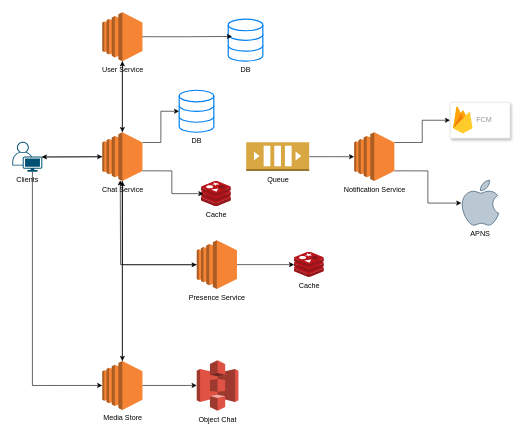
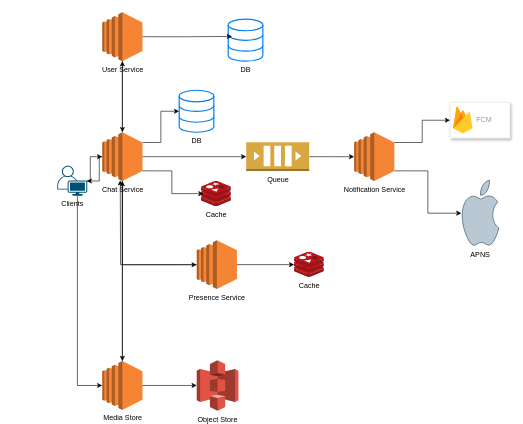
  <mxCell id="0" />
  <mxCell id="1" parent="0" />
  <mxCell id="2" style="edgeStyle=orthogonalEdgeStyle;rounded=0;orthogonalLoop=1;jettySize=auto;html=1;exitX=0.98;exitY=0.51;exitDx=0;exitDy=0;exitPerimeter=0;" edge="1" parent="1" source="3" target="8"><mxGeometry relative="1" as="geometry" /></mxCell>
- <mxCell id="3" value="Clients" style="points=[[0.35,0,0],[0.98,0.51,0],[1,0.71,0],[0.67,1,0],[0,0.795,0],[0,0.65,0]];verticalLabelPosition=bottom;sketch=0;html=1;verticalAlign=top;aspect=fixed;align=center;pointerEvents=1;shape=mxgraph.cisco19.user;fillColor=#005073;strokeColor=none;" vertex="1" parent="1"><mxGeometry x="20" y="235.75" width="50" height="50" as="geometry" /></mxCell>
+ <mxCell id="3" value="Clients" style="points=[[0.35,0,0],[0.98,0.51,0],[1,0.71,0],[0.67,1,0],[0,0.795,0],[0,0.65,0]];verticalLabelPosition=bottom;sketch=0;html=1;verticalAlign=top;aspect=fixed;align=center;pointerEvents=1;shape=mxgraph.cisco19.user;fillColor=#005073;strokeColor=none;" vertex="1" parent="1"><mxGeometry x="95" y="275.75" width="50" height="50" as="geometry" /></mxCell>
  <mxCell id="4" style="edgeStyle=orthogonalEdgeStyle;rounded=0;orthogonalLoop=1;jettySize=auto;html=1;exitX=0.5;exitY=0;exitDx=0;exitDy=0;exitPerimeter=0;" edge="1" parent="1" source="8" target="9"><mxGeometry relative="1" as="geometry" /></mxCell>
  <mxCell id="5" style="edgeStyle=orthogonalEdgeStyle;rounded=0;orthogonalLoop=1;jettySize=auto;html=1;exitX=1;exitY=0.21;exitDx=0;exitDy=0;exitPerimeter=0;" edge="1" parent="1" source="8" target="23"><mxGeometry relative="1" as="geometry" /></mxCell>
  <mxCell id="6" style="edgeStyle=orthogonalEdgeStyle;rounded=0;orthogonalLoop=1;jettySize=auto;html=1;exitX=0.5;exitY=1;exitDx=0;exitDy=0;exitPerimeter=0;" edge="1" parent="1" source="8" target="13"><mxGeometry relative="1" as="geometry"><Array as="points"><mxPoint x="204" y="441" /></Array></mxGeometry></mxCell>
  <mxCell id="7" style="edgeStyle=orthogonalEdgeStyle;rounded=0;orthogonalLoop=1;jettySize=auto;html=1;exitX=0.5;exitY=1;exitDx=0;exitDy=0;exitPerimeter=0;" edge="1" parent="1" source="8" target="10"><mxGeometry relative="1" as="geometry" /></mxCell>
  <mxCell id="8" value="Chat Service" style="outlineConnect=0;dashed=0;verticalLabelPosition=bottom;verticalAlign=top;align=center;html=1;shape=mxgraph.aws3.ec2;fillColor=#F58534;gradientColor=none;" vertex="1" parent="1"><mxGeometry x="170" y="220" width="67.04" height="81.5" as="geometry" /></mxCell>
  <mxCell id="9" value="User Service" style="outlineConnect=0;dashed=0;verticalLabelPosition=bottom;verticalAlign=top;align=center;html=1;shape=mxgraph.aws3.ec2;fillColor=#F58534;gradientColor=none;" vertex="1" parent="1"><mxGeometry x="170" width="67.04" height="81.5" as="geometry" y="20" /></mxCell>
  <mxCell id="10" value="Media Store" style="outlineConnect=0;dashed=0;verticalLabelPosition=bottom;verticalAlign=top;align=center;html=1;shape=mxgraph.aws3.ec2;fillColor=#F58534;gradientColor=none;" vertex="1" parent="1"><mxGeometry x="170" y="601.5" width="67.04" height="81.5" as="geometry" /></mxCell>
  <mxCell id="11" style="edgeStyle=orthogonalEdgeStyle;rounded=0;orthogonalLoop=1;jettySize=auto;html=1;exitX=1;exitY=0.5;exitDx=0;exitDy=0;exitPerimeter=0;" edge="1" parent="1" source="13" target="18"><mxGeometry relative="1" as="geometry" /></mxCell>
  <mxCell id="12" style="edgeStyle=orthogonalEdgeStyle;rounded=0;orthogonalLoop=1;jettySize=auto;html=1;exitX=0;exitY=0.5;exitDx=0;exitDy=0;exitPerimeter=0;" edge="1" parent="1" source="13"><mxGeometry relative="1" as="geometry"><mxPoint x="200" y="300" as="targetPoint" /></mxGeometry></mxCell>
  <mxCell id="13" value="Presence Service" style="outlineConnect=0;dashed=0;verticalLabelPosition=bottom;verticalAlign=top;align=center;html=1;shape=mxgraph.aws3.ec2;fillColor=#F58534;gradientColor=none;" vertex="1" parent="1"><mxGeometry x="327.53" y="400" width="67.04" height="81.5" as="geometry" /></mxCell>
  <mxCell id="14" style="edgeStyle=orthogonalEdgeStyle;rounded=0;orthogonalLoop=1;jettySize=auto;html=1;exitX=1;exitY=0.21;exitDx=0;exitDy=0;exitPerimeter=0;entryX=0;entryY=0.5;entryDx=0;entryDy=0;" edge="1" parent="1" source="16" target="24"><mxGeometry relative="1" as="geometry" /></mxCell>
  <mxCell id="15" style="edgeStyle=orthogonalEdgeStyle;rounded=0;orthogonalLoop=1;jettySize=auto;html=1;exitX=1;exitY=0.79;exitDx=0;exitDy=0;exitPerimeter=0;" edge="1" parent="1" source="16" target="28"><mxGeometry relative="1" as="geometry" /></mxCell>
  <mxCell id="16" value="Notification Service" style="outlineConnect=0;dashed=0;verticalLabelPosition=bottom;verticalAlign=top;align=center;html=1;shape=mxgraph.aws3.ec2;fillColor=#F58534;gradientColor=none;" vertex="1" parent="1"><mxGeometry x="590" y="220" width="67.04" height="81.5" as="geometry" /></mxCell>
- <mxCell id="17" value="Object Chat" style="outlineConnect=0;dashed=0;verticalLabelPosition=bottom;verticalAlign=top;align=center;html=1;shape=mxgraph.aws3.s3;fillColor=#E05243;gradientColor=none;" vertex="1" parent="1"><mxGeometry x="327.53" y="600" width="69.51" height="84.5" as="geometry" /></mxCell>
+ <mxCell id="17" value="Object Store" style="outlineConnect=0;dashed=0;verticalLabelPosition=bottom;verticalAlign=top;align=center;html=1;shape=mxgraph.aws3.s3;fillColor=#E05243;gradientColor=none;" vertex="1" parent="1"><mxGeometry x="327.53" y="600" width="69.51" height="84.5" as="geometry" /></mxCell>
  <mxCell id="18" value="Cache" style="image;sketch=0;aspect=fixed;html=1;points=[];align=center;fontSize=12;image=img/lib/mscae/Cache_Redis_Product.svg;" vertex="1" parent="1"><mxGeometry x="490" y="419.75" width="50" height="42" as="geometry" /></mxCell>
  <mxCell id="19" value="Cache" style="image;sketch=0;aspect=fixed;html=1;points=[];align=center;fontSize=12;image=img/lib/mscae/Cache_Redis_Product.svg;" vertex="1" parent="1"><mxGeometry x="335" y="301.5" width="50" height="42" as="geometry" /></mxCell>
  <mxCell id="20" style="edgeStyle=orthogonalEdgeStyle;rounded=0;orthogonalLoop=1;jettySize=auto;html=1;exitX=1;exitY=0.5;exitDx=0;exitDy=0;exitPerimeter=0;" edge="1" parent="1" source="21" target="16"><mxGeometry relative="1" as="geometry" /></mxCell>
  <mxCell id="21" value="Queue" style="outlineConnect=0;dashed=0;verticalLabelPosition=bottom;verticalAlign=top;align=center;html=1;shape=mxgraph.aws3.queue;fillColor=#D9A741;gradientColor=none;" vertex="1" parent="1"><mxGeometry x="410" y="236.75" width="105" height="48" as="geometry" /></mxCell>
  <mxCell id="22" value="&lt;span&gt;&lt;font&gt;DB&lt;/font&gt;&lt;/span&gt;" style="html=1;verticalLabelPosition=bottom;align=center;labelBackgroundColor=#ffffff;verticalAlign=top;strokeWidth=2;strokeColor=#0080F0;shadow=0;dashed=0;shape=mxgraph.ios7.icons.data;" vertex="1" parent="1"><mxGeometry x="380" y="31.5" width="57.73" height="70" as="geometry" /></mxCell>
  <mxCell id="23" value="DB" style="html=1;verticalLabelPosition=bottom;align=center;labelBackgroundColor=#ffffff;verticalAlign=top;strokeWidth=2;strokeColor=#0080F0;shadow=0;dashed=0;shape=mxgraph.ios7.icons.data;" vertex="1" parent="1"><mxGeometry x="298.27" y="150" width="57.73" height="70" as="geometry" /></mxCell>
  <mxCell id="24" value="" style="fillColor=#ffffff;strokeColor=#dddddd;shadow=1;strokeWidth=1;rounded=1;absoluteArcSize=1;arcSize=2;" vertex="1" parent="1"><mxGeometry x="750" y="170" width="100" height="60" as="geometry" /></mxCell>
  <mxCell id="25" value="FCM" style="sketch=0;dashed=0;connectable=0;html=1;fillColor=#5184F3;strokeColor=none;shape=mxgraph.gcp2.firebase;part=1;labelPosition=right;verticalLabelPosition=middle;align=left;verticalAlign=middle;spacingLeft=5;fontColor=#999999;fontSize=12;" vertex="1" parent="24"><mxGeometry width="32.4" height="45" relative="1" as="geometry"><mxPoint x="5" y="7" as="offset" /></mxGeometry></mxCell>
+ <mxCell id="26" style="edgeStyle=orthogonalEdgeStyle;rounded=0;orthogonalLoop=1;jettySize=auto;html=1;exitX=1;exitY=0.5;exitDx=0;exitDy=0;exitPerimeter=0;entryX=0;entryY=0.5;entryDx=0;entryDy=0;entryPerimeter=0;" edge="1" parent="1" source="8" target="21"><mxGeometry relative="1" as="geometry" /></mxCell>
  <mxCell id="27" style="edgeStyle=orthogonalEdgeStyle;rounded=0;orthogonalLoop=1;jettySize=auto;html=1;exitX=1;exitY=0.79;exitDx=0;exitDy=0;exitPerimeter=0;entryX=0.076;entryY=0.498;entryDx=0;entryDy=0;entryPerimeter=0;" edge="1" parent="1" source="8" target="19"><mxGeometry relative="1" as="geometry" /></mxCell>
- <mxCell id="28" value="APNS" style="dashed=0;outlineConnect=0;html=1;align=center;labelPosition=center;verticalLabelPosition=bottom;verticalAlign=top;shape=mxgraph.weblogos.apple;fillColor=#bac8d3;strokeColor=#23445d;" vertex="1" parent="1"><mxGeometry x="768.8" y="300" width="62.4" height="76.2" as="geometry" /></mxCell>
+ <mxCell id="28" value="APNS" style="dashed=0;outlineConnect=0;html=1;align=center;labelPosition=center;verticalLabelPosition=bottom;verticalAlign=top;shape=mxgraph.weblogos.apple;fillColor=#bac8d3;strokeColor=#23445d;" vertex="1" parent="1"><mxGeometry x="768.8" y="300" width="62.4" height="110" as="geometry" /></mxCell>
  <mxCell id="29" style="edgeStyle=orthogonalEdgeStyle;rounded=0;orthogonalLoop=1;jettySize=auto;html=1;exitX=1;exitY=0.5;exitDx=0;exitDy=0;exitPerimeter=0;entryX=0;entryY=0.5;entryDx=0;entryDy=0;entryPerimeter=0;" edge="1" parent="1" source="10" target="17"><mxGeometry relative="1" as="geometry" /></mxCell>
  <mxCell id="30" style="edgeStyle=orthogonalEdgeStyle;rounded=0;orthogonalLoop=1;jettySize=auto;html=1;exitX=1;exitY=0.5;exitDx=0;exitDy=0;exitPerimeter=0;entryX=0.111;entryY=0.411;entryDx=0;entryDy=0;entryPerimeter=0;" edge="1" parent="1" source="9" target="22"><mxGeometry relative="1" as="geometry" /></mxCell>
  <mxCell id="31" style="edgeStyle=orthogonalEdgeStyle;rounded=0;orthogonalLoop=1;jettySize=auto;html=1;exitX=0;exitY=0.5;exitDx=0;exitDy=0;exitPerimeter=0;entryX=0.98;entryY=0.51;entryDx=0;entryDy=0;entryPerimeter=0;" edge="1" parent="1" source="8" target="3"><mxGeometry relative="1" as="geometry" /></mxCell>
  <mxCell id="32" style="edgeStyle=orthogonalEdgeStyle;rounded=0;orthogonalLoop=1;jettySize=auto;html=1;exitX=0.5;exitY=1;exitDx=0;exitDy=0;exitPerimeter=0;entryX=0.5;entryY=0;entryDx=0;entryDy=0;entryPerimeter=0;" edge="1" parent="1" source="9" target="8"><mxGeometry relative="1" as="geometry" /></mxCell>
  <mxCell id="33" style="edgeStyle=orthogonalEdgeStyle;rounded=0;orthogonalLoop=1;jettySize=auto;html=1;exitX=0.5;exitY=0;exitDx=0;exitDy=0;exitPerimeter=0;entryX=0.5;entryY=1;entryDx=0;entryDy=0;entryPerimeter=0;" edge="1" parent="1" source="10" target="8"><mxGeometry relative="1" as="geometry" /></mxCell>
  <mxCell id="34" style="edgeStyle=orthogonalEdgeStyle;rounded=0;orthogonalLoop=1;jettySize=auto;html=1;exitX=0.67;exitY=1;exitDx=0;exitDy=0;exitPerimeter=0;entryX=0;entryY=0.5;entryDx=0;entryDy=0;entryPerimeter=0;" edge="1" parent="1" source="3" target="10"><mxGeometry relative="1" as="geometry" /></mxCell>
